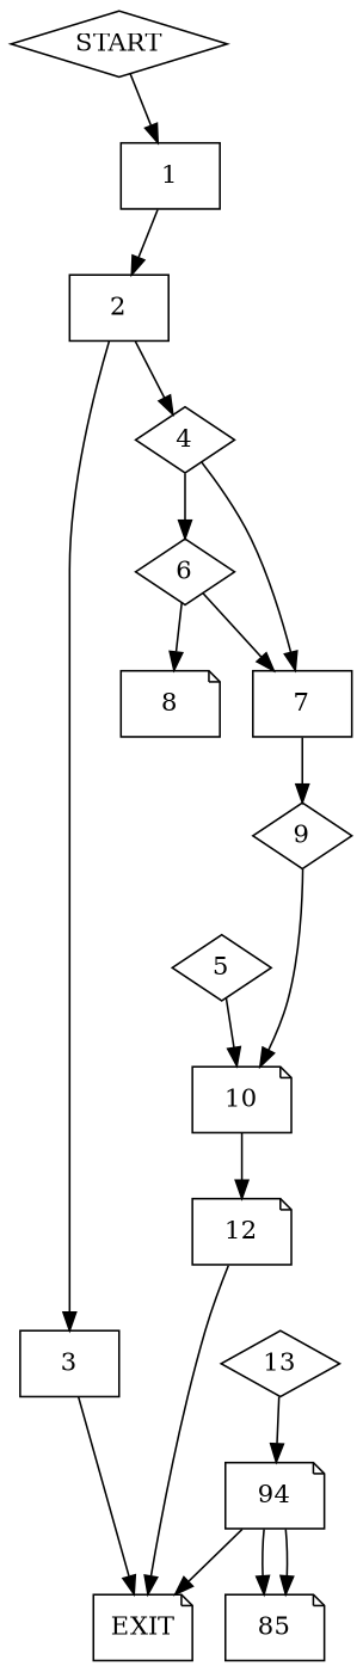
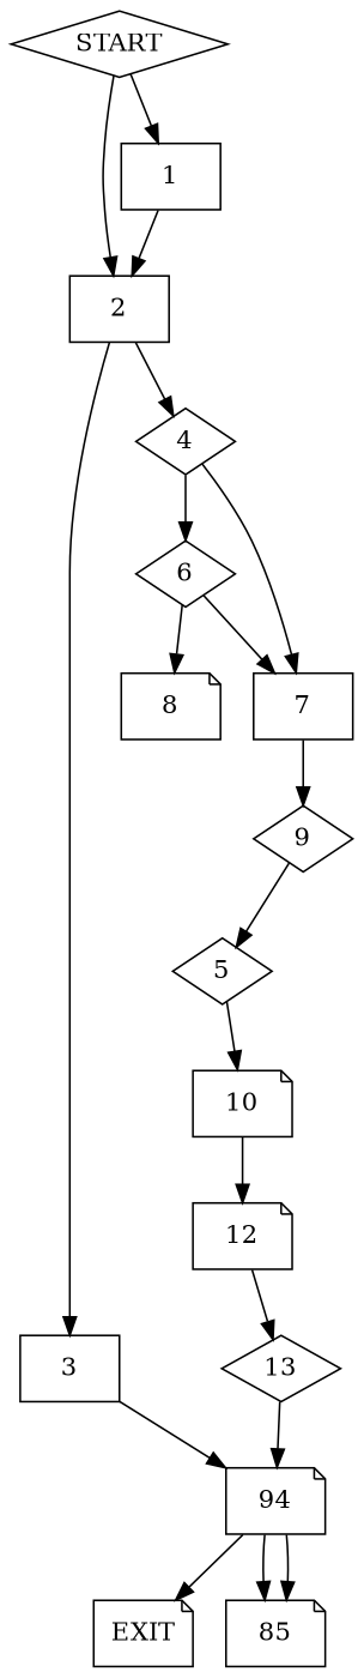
  digraph {
    node [shape=diamond]
    n1 [label=START]
    1 [shape=box]
    2 [shape=box]
    3 [shape=box]
    4
    n6 [label=94 shape=note]
    6
    7 [shape=box]
    n9 [label=85 shape=note]
    n10 [label=EXIT shape=note]
    10 [shape=note]
    5
    8 [shape=note]
    12 [shape=note]
    9
    13
    n1 -> 1
+   n1 -> 2
    1 -> 2
    2 -> 3
    2 -> 4
-   3 -> n10
+   3 -> n6
    4 -> 6
    4 -> 7
    n6 -> n9
    n6 -> n9 [tailport=s2]
    n6 -> n10
    6 -> 7
    6 -> 8
    7 -> 9
    10 -> 12
    5 -> 10
-   12 -> n10
-   9 -> 10
+   12 -> 13
+   9 -> 5
    13 -> n6
  }
